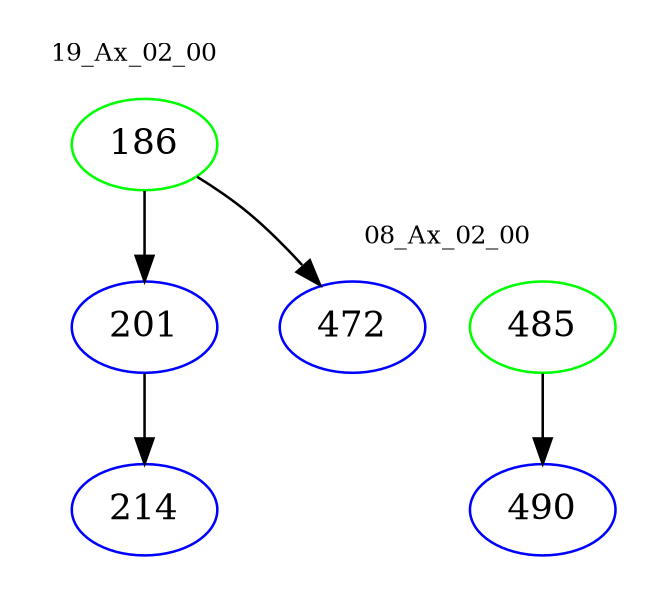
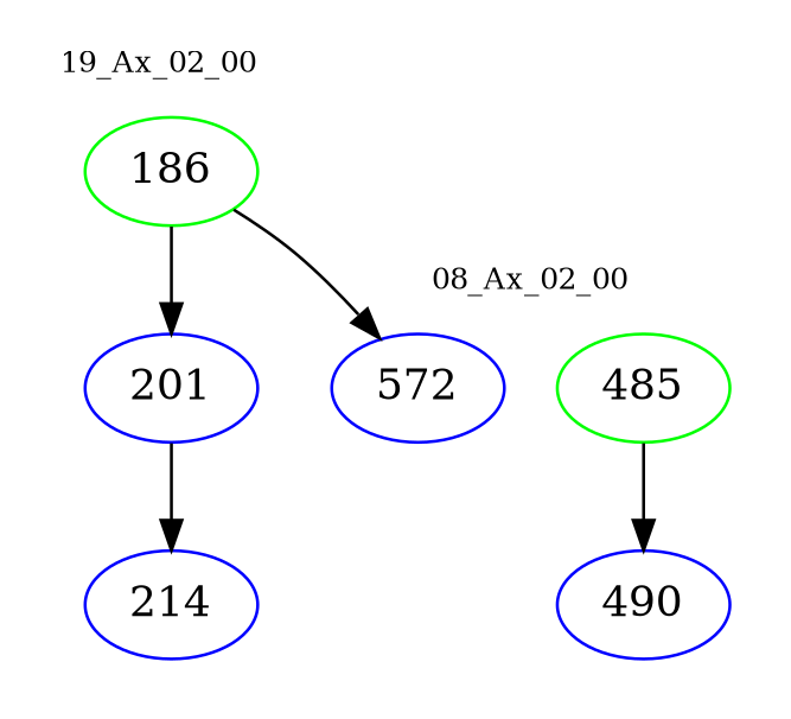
  digraph {
    node [color=blue]
    edge [color=black]
    n1 [color=green label=485]
    n2 [label=490]
-   n3 [label=472]
+   n3 [label=572]
    n4 [color=green label=186]
    n5 [label=201]
    n6 [label=214]
    subgraph cluster_1 {
      color=white
      fontsize=10
      label="08_Ax_02_00"
      n1
      n2
      n3
    }
    subgraph cluster_2 {
      color=white
      fontsize=10
      label="19_Ax_02_00"
      n4
      n5
      n6
    }
    n1 -> n2
    n4 -> n3
    n4 -> n5
    n5 -> n6
  }
